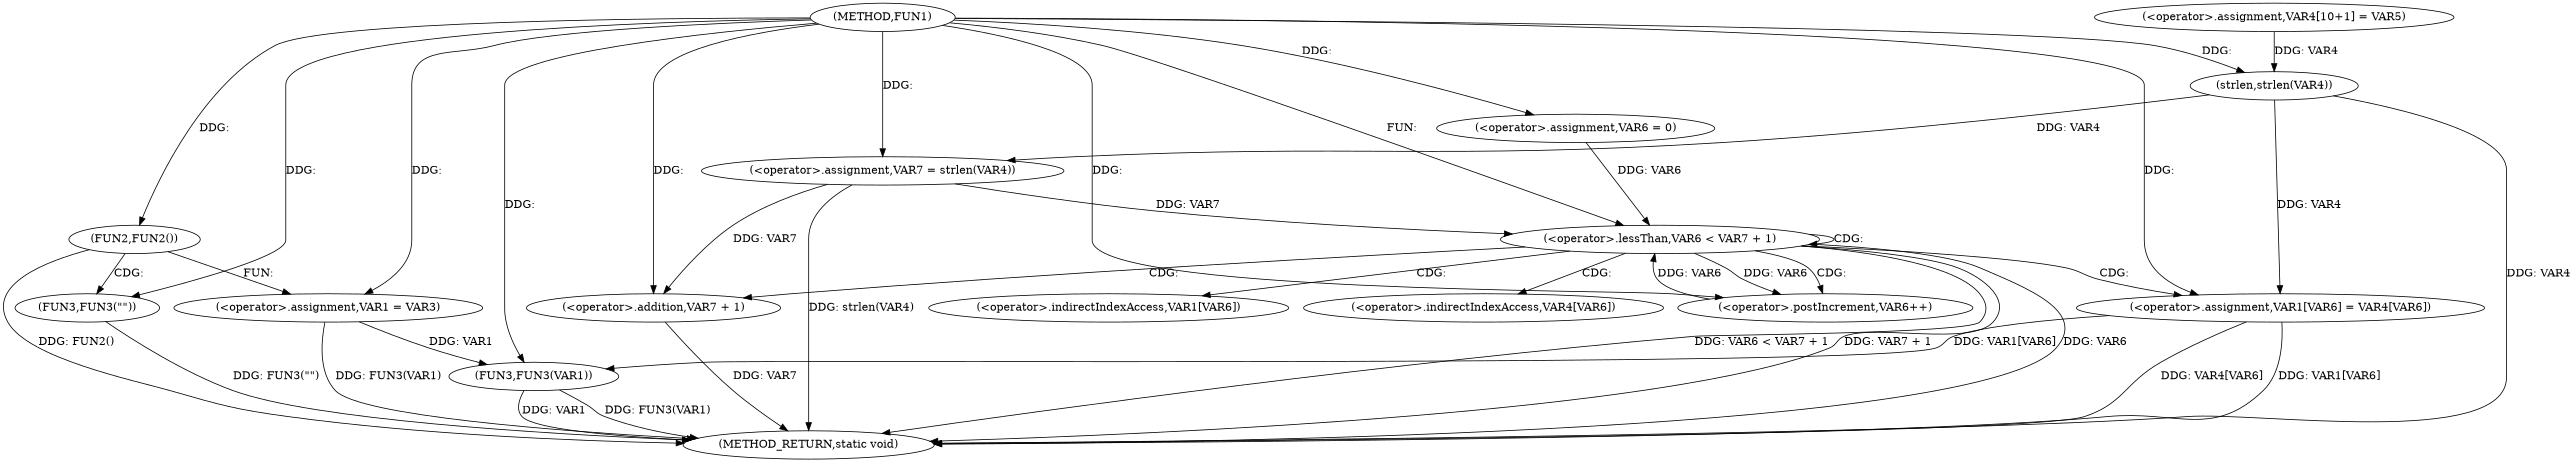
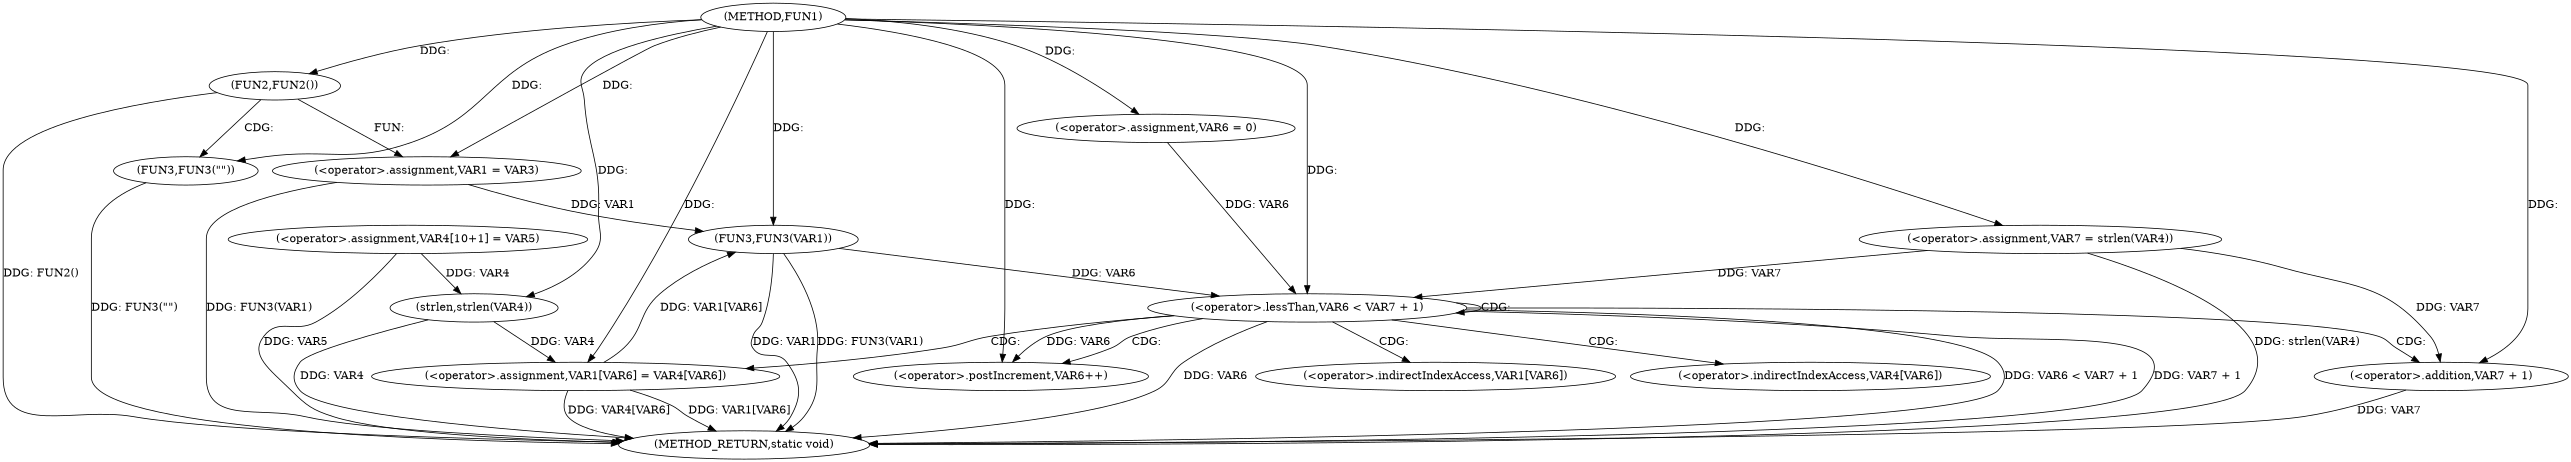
  digraph {
    n1 [label="(METHOD,FUN1)"]
    n2 [label="(FUN2,FUN2())"]
    n3 [label="(FUN3,FUN3(\"\"))"]
    n4 [label="(<operator>.assignment,VAR1 = VAR3)"]
    n5 [label="(<operator>.assignment,VAR7 = strlen(VAR4))"]
    n6 [label="(strlen,strlen(VAR4))"]
    n7 [label="(<operator>.assignment,VAR6 = 0)"]
    n8 [label="(<operator>.lessThan,VAR6 < VAR7 + 1)"]
    n9 [label="(<operator>.addition,VAR7 + 1)"]
    n10 [label="(<operator>.postIncrement,VAR6++)"]
    n11 [label="(FUN3,FUN3(VAR1))"]
    n12 [label="(<operator>.assignment,VAR1[VAR6] = VAR4[VAR6])"]
    n13 [label="(METHOD_RETURN,static void)"]
    n14 [label="(<operator>.assignment,VAR4[10+1] = VAR5)"]
    n15 [label="(<operator>.indirectIndexAccess,VAR1[VAR6])"]
    n16 [label="(<operator>.indirectIndexAccess,VAR4[VAR6])"]
    n1 -> n2 [label="DDG: "]
    n1 -> n3 [label="DDG: "]
    n1 -> n4 [label="DDG: "]
    n1 -> n5 [label="DDG: "]
    n1 -> n6 [label="DDG: "]
    n1 -> n7 [label="DDG: "]
-   n1 -> n8 [label="FUN: "]
+   n1 -> n8 [label="DDG: "]
    n1 -> n9 [label="DDG: "]
    n1 -> n10 [label="DDG: "]
    n1 -> n11 [label="DDG: "]
    n1 -> n12 [label="DDG: "]
    n2 -> n3 [label="CDG: "]
    n2 -> n4 [label="FUN: "]
    n2 -> n13 [label="DDG: FUN2()"]
    n3 -> n13 [label="DDG: FUN3(\"\")"]
    n4 -> n11 [label="DDG: VAR1"]
    n4 -> n13 [label="DDG: FUN3(VAR1)"]
    n5 -> n8 [label="DDG: VAR7"]
    n5 -> n9 [label="DDG: VAR7"]
    n5 -> n13 [label="DDG: strlen(VAR4)"]
-   n6 -> n5 [label="DDG: VAR4"]
    n6 -> n12 [label="DDG: VAR4"]
    n6 -> n13 [label="DDG: VAR4"]
    n7 -> n8 [label="DDG: VAR6"]
    n8 -> n8 [label="CDG: "]
    n8 -> n9 [label="CDG: "]
    n8 -> n10 [label="DDG: VAR6"]
    n8 -> n10 [label="CDG: "]
    n8 -> n12 [label="CDG: "]
    n8 -> n13 [label="DDG: VAR6 < VAR7 + 1"]
    n8 -> n13 [label="DDG: VAR7 + 1"]
    n8 -> n13 [label="DDG: VAR6"]
    n8 -> n15 [label="CDG: "]
    n8 -> n16 [label="CDG: "]
    n9 -> n13 [label="DDG: VAR7"]
-   n10 -> n8 [label="DDG: VAR6"]
+   n11 -> n8 [label="DDG: VAR6"]
    n11 -> n13 [label="DDG: VAR1"]
    n11 -> n13 [label="DDG: FUN3(VAR1)"]
    n12 -> n11 [label="DDG: VAR1[VAR6]"]
    n12 -> n13 [label="DDG: VAR4[VAR6]"]
    n12 -> n13 [label="DDG: VAR1[VAR6]"]
    n14 -> n6 [label="DDG: VAR4"]
+   n14 -> n13 [label="DDG: VAR5"]
  }
